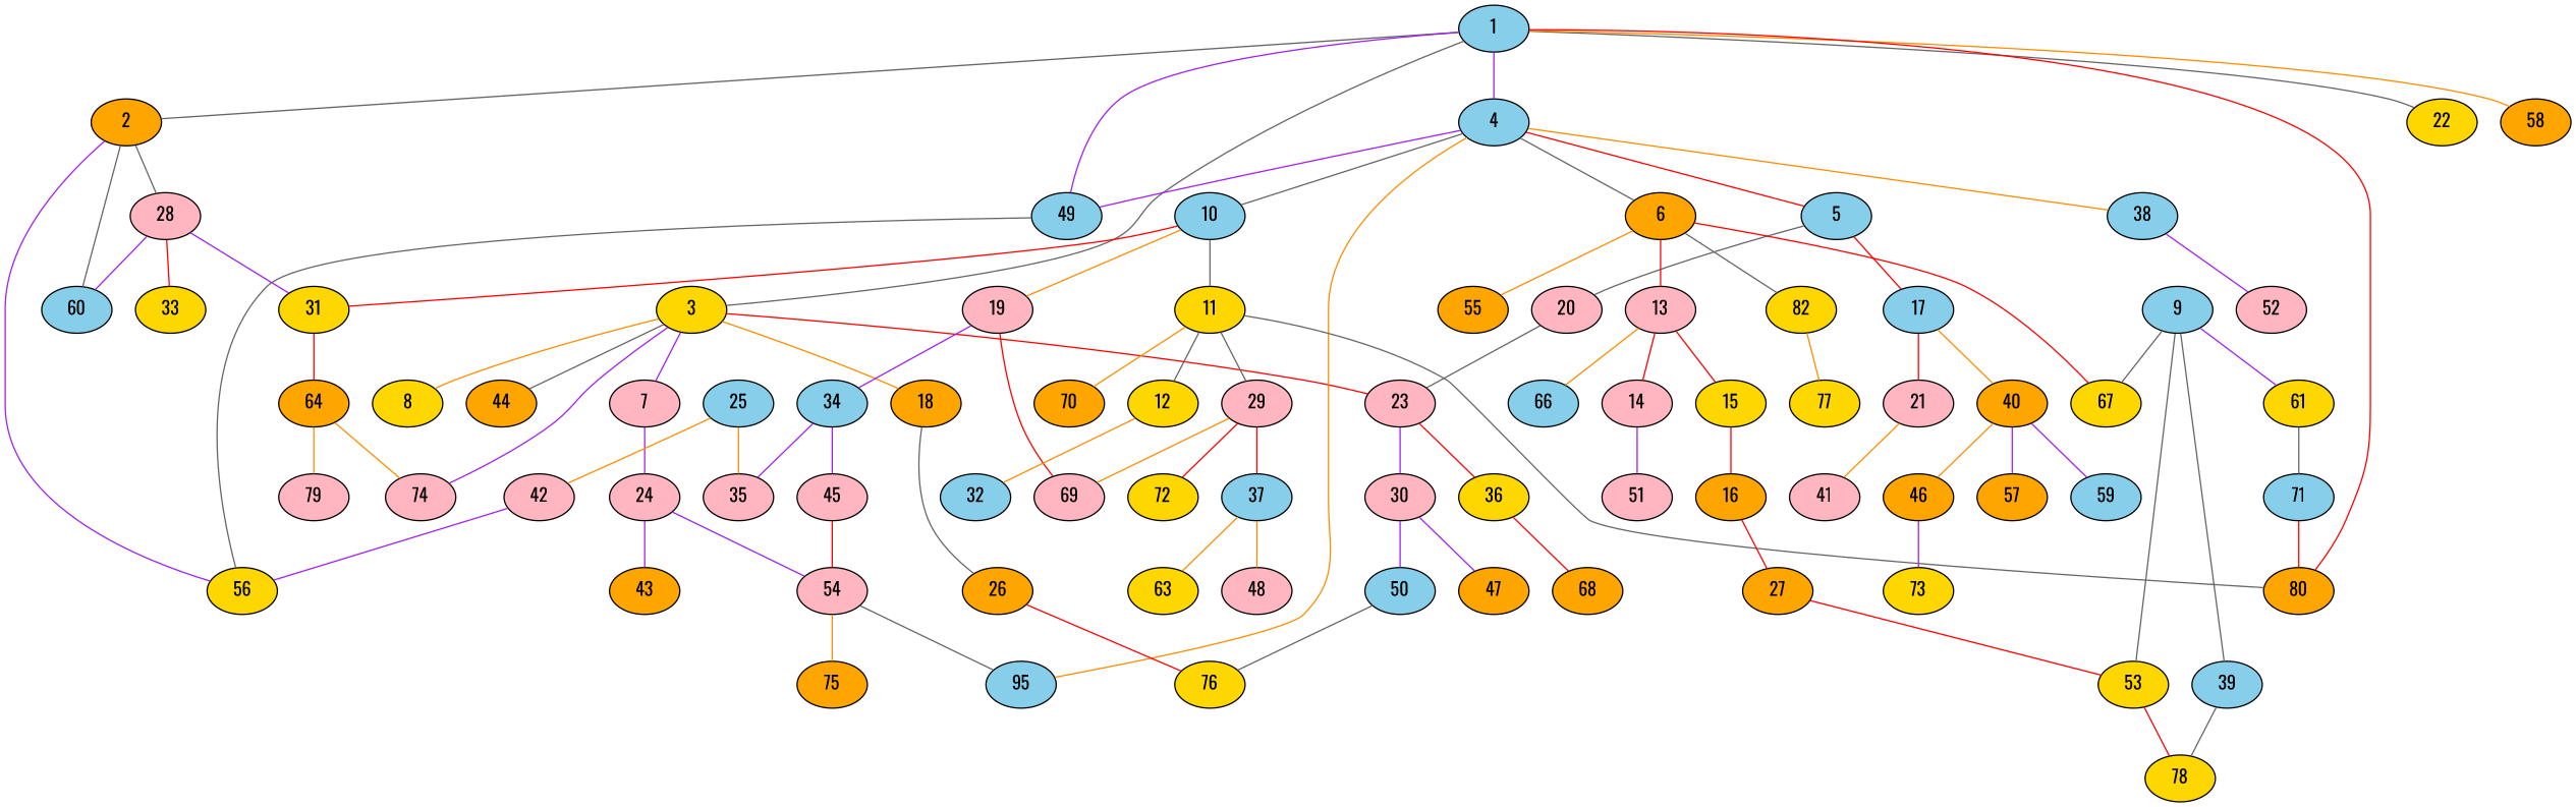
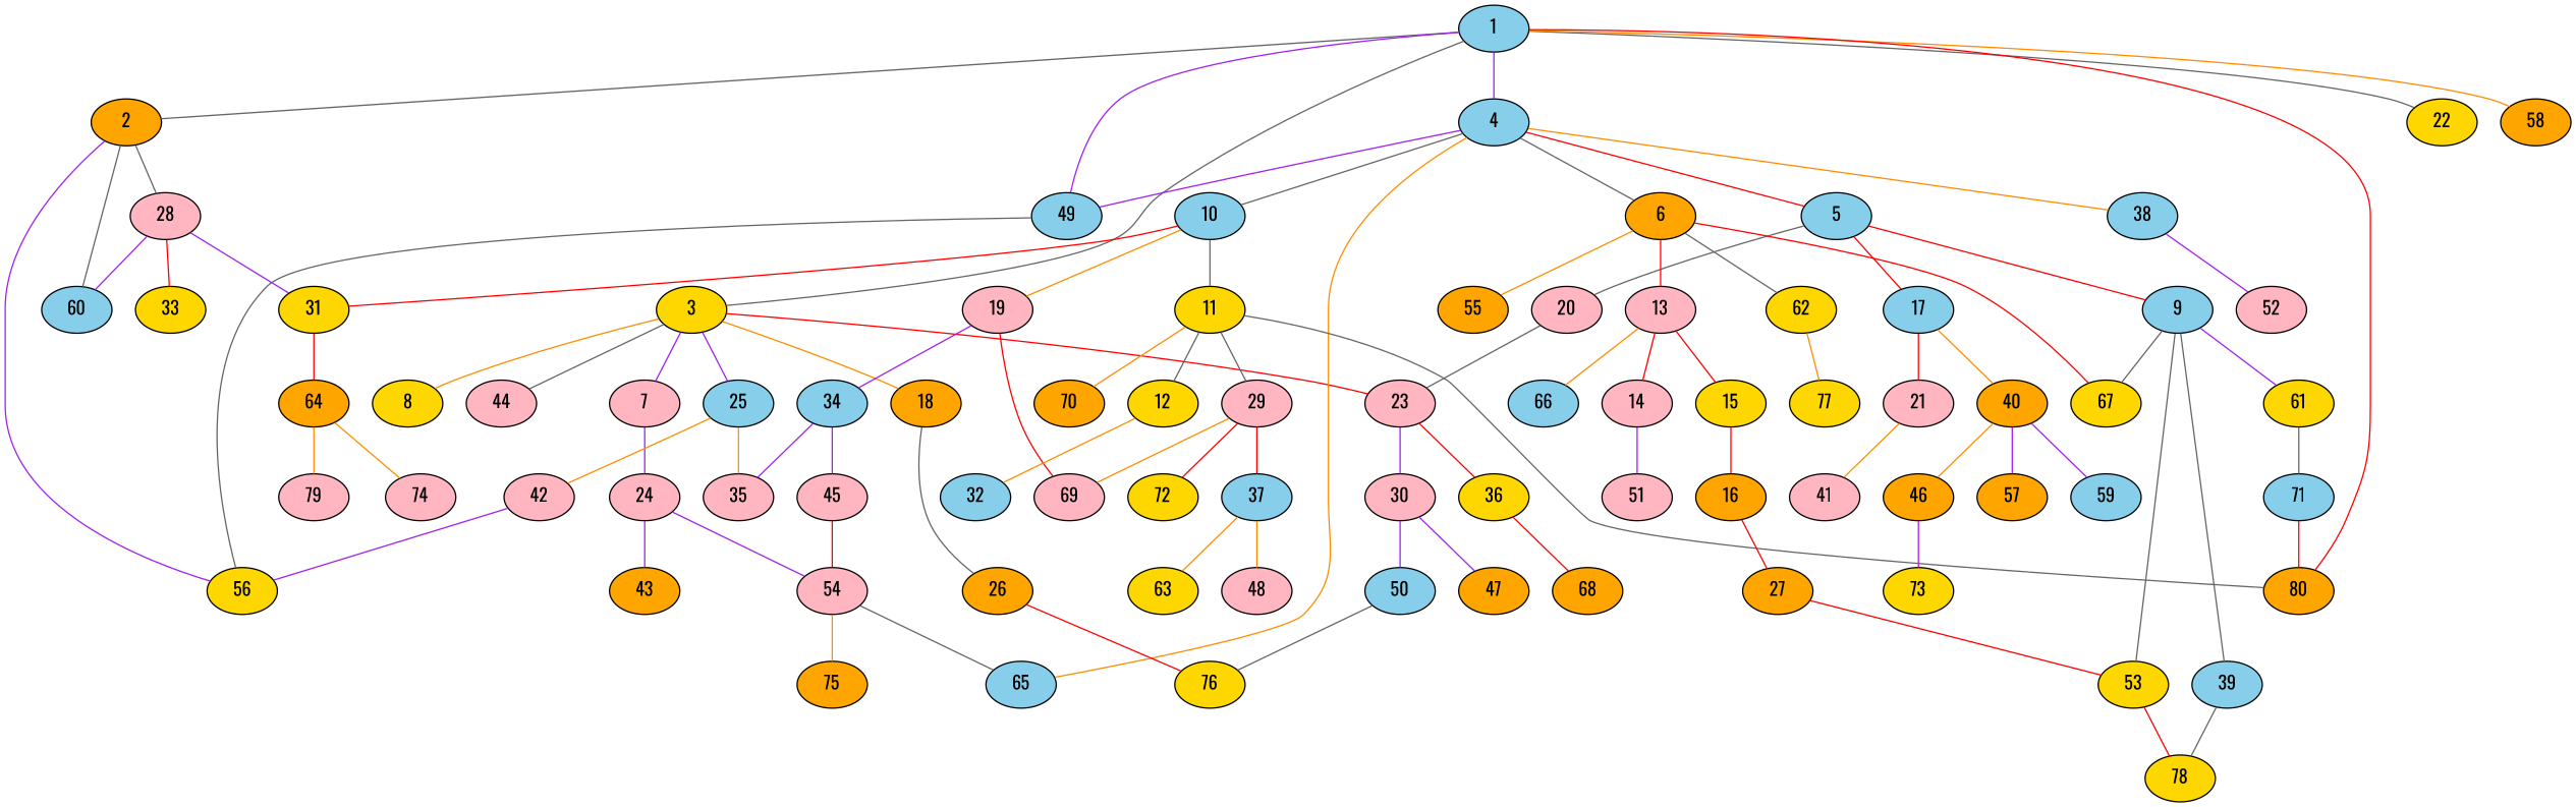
  graph {
    fontname=Oswald
    node [fillcolor=lightpink fontname=Oswald style=filled]
    edge [color=red fontname=Oswald]
    1 [fillcolor=skyblue]
    2 [fillcolor=orange]
    3 [fillcolor=gold]
    4 [fillcolor=skyblue]
    22 [fillcolor=gold]
    49 [fillcolor=skyblue]
    58 [fillcolor=orange]
    80 [fillcolor=orange]
    28
    56 [fillcolor=gold]
    60 [fillcolor=skyblue]
    7
    8 [fillcolor=gold]
    18 [fillcolor=orange]
    23
    25 [fillcolor=skyblue]
-   44 [fillcolor=orange]
+   44
    5 [fillcolor=skyblue]
    6 [fillcolor=orange]
    10 [fillcolor=skyblue]
    38 [fillcolor=skyblue]
-   65 [fillcolor=skyblue label=95]
+   65 [fillcolor=skyblue]
    31 [fillcolor=gold]
    33 [fillcolor=gold]
    24
    26 [fillcolor=orange]
    30
    36 [fillcolor=gold]
    35
    42
    9 [fillcolor=skyblue]
    17 [fillcolor=skyblue]
    20
    13
    55 [fillcolor=orange]
-   62 [fillcolor=gold label=82]
+   62 [fillcolor=gold]
    67 [fillcolor=gold]
    11 [fillcolor=gold]
    19
    52
    64 [fillcolor=orange]
    43 [fillcolor=orange]
    54
    76 [fillcolor=gold]
    47 [fillcolor=orange]
    50 [fillcolor=skyblue]
    68 [fillcolor=orange]
    39 [fillcolor=skyblue]
    53 [fillcolor=gold]
    61 [fillcolor=gold]
    21
    40 [fillcolor=orange]
    14
    15 [fillcolor=gold]
    66 [fillcolor=skyblue]
    77 [fillcolor=gold]
    12 [fillcolor=gold]
    29
    70 [fillcolor=orange]
    34 [fillcolor=skyblue]
    69
    78 [fillcolor=gold]
    71 [fillcolor=skyblue]
    41
    46 [fillcolor=orange]
    57 [fillcolor=orange]
    59 [fillcolor=skyblue]
    51
    16 [fillcolor=orange]
    75 [fillcolor=orange]
    32 [fillcolor=skyblue]
    37 [fillcolor=skyblue]
    72 [fillcolor=gold]
    45
    74
    79
    48
    63 [fillcolor=gold]
    27 [fillcolor=orange]
    73 [fillcolor=gold]
    1 -- 2 [color=gray40]
    1 -- 3 [color=gray40]
    1 -- 4 [color=purple]
    1 -- 22 [color=gray40]
    1 -- 49 [color=purple]
    1 -- 58 [color=darkorange]
    1 -- 80
    2 -- 28 [color=gray40]
    2 -- 56 [color=purple]
    2 -- 60 [color=gray40]
    3 -- 7 [color=purple]
    3 -- 8 [color=darkorange]
    3 -- 18 [color=darkorange]
    3 -- 23
-   3 -- 74 [color=purple]
+   3 -- 25 [color=purple]
    3 -- 44 [color=gray40]
    4 -- 49 [color=purple]
    4 -- 5
    4 -- 6 [color=gray40]
    4 -- 10 [color=gray40]
    4 -- 38 [color=darkorange]
    4 -- 65 [color=darkorange]
    49 -- 56 [color=gray40]
    28 -- 60 [color=purple]
    28 -- 31 [color=purple]
    28 -- 33
    7 -- 24 [color=purple]
    18 -- 26 [color=gray40]
    23 -- 30 [color=purple]
    23 -- 36
    25 -- 35 [color=darkorange]
    25 -- 42 [color=darkorange]
+   5 -- 9
    5 -- 17
    5 -- 20 [color=gray40]
    6 -- 13
    6 -- 55 [color=darkorange]
    6 -- 62 [color=gray40]
    6 -- 67
    10 -- 31
    10 -- 11 [color=gray40]
    10 -- 19 [color=darkorange]
    38 -- 52 [color=purple]
    31 -- 64
    24 -- 43 [color=purple]
    24 -- 54 [color=purple]
    26 -- 76
    30 -- 47 [color=purple]
    30 -- 50 [color=purple]
    36 -- 68
    42 -- 56 [color=purple]
    9 -- 67 [color=gray40]
    9 -- 39 [color=gray40]
    9 -- 53 [color=gray40]
    9 -- 61 [color=purple]
    17 -- 21
    17 -- 40 [color=darkorange]
    20 -- 23 [color=gray40]
    13 -- 14
    13 -- 15
    13 -- 66 [color=darkorange]
    62 -- 77 [color=darkorange]
    11 -- 80 [color=gray40]
    11 -- 12 [color=gray40]
    11 -- 29 [color=gray40]
    11 -- 70 [color=darkorange]
    19 -- 34 [color=purple]
    19 -- 69
    64 -- 74 [color=darkorange]
    64 -- 79 [color=darkorange]
    54 -- 65 [color=gray40]
    54 -- 75 [color=darkorange]
    50 -- 76 [color=gray40]
    39 -- 78 [color=gray40]
    53 -- 78
    61 -- 71 [color=gray40]
    21 -- 41 [color=darkorange]
    40 -- 46 [color=darkorange]
    40 -- 57 [color=purple]
    40 -- 59 [color=purple]
    14 -- 51 [color=purple]
    15 -- 16
    12 -- 32 [color=darkorange]
    29 -- 69 [color=darkorange]
    29 -- 37
    29 -- 72
    34 -- 35 [color=purple]
    34 -- 45 [color=purple]
    71 -- 80
    46 -- 73 [color=purple]
    16 -- 27
    37 -- 48 [color=darkorange]
    37 -- 63 [color=darkorange]
    45 -- 54
    27 -- 53
  }
